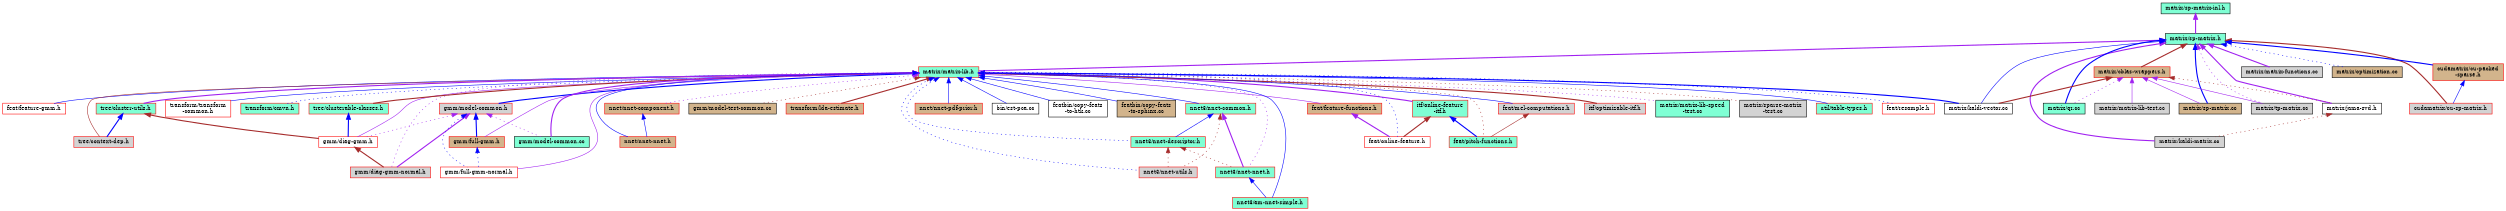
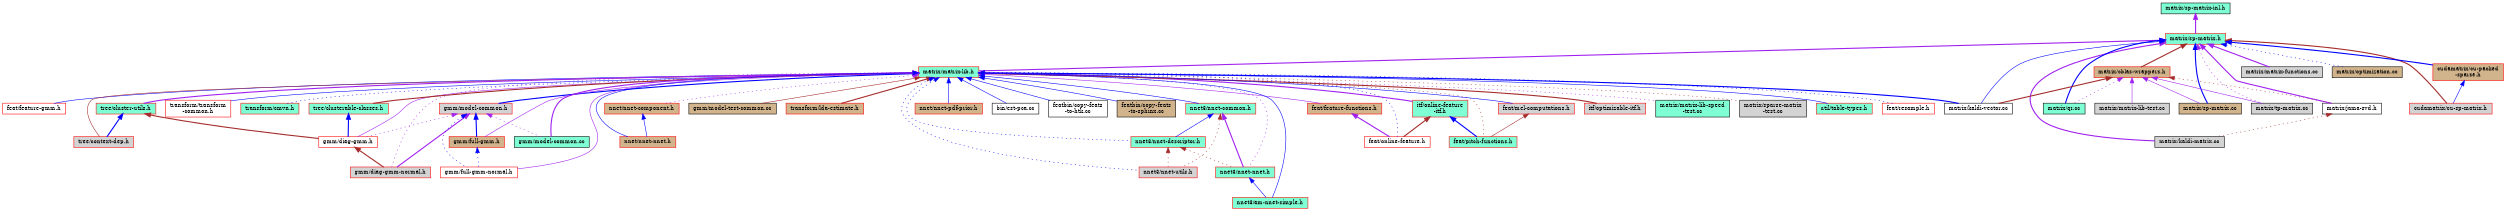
  digraph {
    fontname="DejaVu Serif"
    node [color=red fillcolor=aquamarine fontname="DejaVu Serif" fontsize=10 shape=record style=filled]
    edge [color=blue dir=back fontname="DejaVu Serif" fontsize=10 labelfontname=Helvetica labelfontsize=10 style=bold]
    n1 [color=black fontcolor=black height=0.2 label="matrix/sp-matrix-inl.h" width=0.4]
-   n2 [color=black height=0.2 label="matrix/sp-matrix.h" width=0.4]
+   n2 [height=0.2 label="matrix/sp-matrix.h" width=0.4]
    n3 [height=0.2 label="matrix/matrix-lib.h" width=0.4]
    n4 [fillcolor=tan height=0.2 label="matrix/cblas-wrappers.h" width=0.4]
    n5 [color=black fillcolor=white height=0.2 label="matrix/jama-svd.h" width=0.4]
    n6 [color=black fillcolor=lightgrey height=0.2 label="matrix/kaldi-matrix.cc" width=0.4]
    n7 [color=black fillcolor=white height=0.2 label="matrix/kaldi-vector.cc" width=0.4]
    n8 [color=black height=0.2 label="matrix/qr.cc" width=0.4]
    n9 [color=black fillcolor=tan height=0.2 label="matrix/sp-matrix.cc" width=0.4]
    n10 [color=black fillcolor=lightgrey height=0.2 label="matrix/tp-matrix.cc" width=0.4]
    n11 [color=black fillcolor=lightgrey height=0.2 label="matrix/matrix-functions.cc" width=0.4]
    n12 [color=black fillcolor=tan height=0.2 label="matrix/optimization.cc" width=0.4]
    n13 [fillcolor=lightgrey height=0.2 label="cudamatrix/cu-sp-matrix.h" width=0.4]
    n14 [fillcolor=tan height=0.2 label="cudamatrix/cu-packed\l-sparse.h" width=0.4]
    n15 [height=0.2 label="itf/online-feature\l-itf.h" width=0.4]
    n16 [fillcolor=white height=0.2 label="feat/online-feature.h" width=0.4]
    n17 [height=0.2 label="feat/pitch-functions.h" width=0.4]
    n18 [fillcolor=lightgrey height=0.2 label="itf/optimizable-itf.h" width=0.4]
    n19 [color=black height=0.2 label="matrix/matrix-lib-speed\l-test.cc" width=0.4]
    n20 [color=black fillcolor=lightgrey height=0.2 label="matrix/sparse-matrix\l-test.cc" width=0.4]
    n21 [height=0.2 label="util/table-types.h" width=0.4]
    n22 [fillcolor=white height=0.2 label="feat/resample.h" width=0.4]
    n23 [fillcolor=white height=0.2 label="feat/feature-gmm.h" width=0.4]
    n24 [fillcolor=tan height=0.2 label="feat/feature-functions.h" width=0.4]
    n25 [fillcolor=lightgrey height=0.2 label="feat/mel-computations.h" width=0.4]
    n26 [fillcolor=white height=0.2 label="transform/transform\l-common.h" width=0.4]
    n27 [height=0.2 label="transform/cmvn.h" width=0.4]
    n28 [fillcolor=lightgrey height=0.2 label="tree/context-dep.h" width=0.4]
    n29 [height=0.2 label="tree/cluster-utils.h" width=0.4]
    n30 [fillcolor=white height=0.2 label="gmm/diag-gmm.h" width=0.4]
    n31 [fillcolor=lightgrey height=0.2 label="gmm/diag-gmm-normal.h" width=0.4]
    n32 [height=0.2 label="tree/clusterable-classes.h" width=0.4]
    n33 [fillcolor=lightgrey height=0.2 label="gmm/model-common.h" width=0.4]
    n34 [fillcolor=tan height=0.2 label="gmm/full-gmm.h" width=0.4]
    n35 [fillcolor=white height=0.2 label="gmm/full-gmm-normal.h" width=0.4]
    n36 [color=black height=0.2 label="gmm/model-common.cc" width=0.4]
    n37 [color=black fillcolor=tan height=0.2 label="gmm/model-test-common.cc" width=0.4]
    n38 [fillcolor=tan height=0.2 label="transform/lda-estimate.h" width=0.4]
    n39 [fillcolor=tan height=0.2 label="nnet/nnet-component.h" width=0.4]
    n40 [fillcolor=tan height=0.2 label="nnet/nnet-nnet.h" width=0.4]
    n41 [fillcolor=tan height=0.2 label="nnet/nnet-pdf-prior.h" width=0.4]
    n42 [color=black fillcolor=white height=0.2 label="bin/est-pca.cc" width=0.4]
    n43 [color=black fillcolor=white height=0.2 label="featbin/copy-feats\l-to-htk.cc" width=0.4]
    n44 [color=black fillcolor=tan height=0.2 label="featbin/copy-feats\l-to-sphinx.cc" width=0.4]
    n45 [height=0.2 label="nnet3/nnet-common.h" width=0.4]
    n46 [height=0.2 label="nnet3/nnet-nnet.h" width=0.4]
    n47 [height=0.2 label="nnet3/am-nnet-simple.h" width=0.4]
    n48 [height=0.2 label="nnet3/nnet-descriptor.h" width=0.4]
    n49 [fillcolor=lightgrey height=0.2 label="nnet3/nnet-utils.h" width=0.4]
    n50 [color=black fillcolor=lightgrey height=0.2 label="matrix/matrix-lib-test.cc" width=0.4]
    n1 -> n2 [color=purple]
    n2 -> n3 [color=purple]
    n2 -> n4 [color=brown]
    n2 -> n5 [color=purple]
    n2 -> n6 [color=purple]
    n2 -> n7 [style=solid]
    n2 -> n8
    n2 -> n9
    n2 -> n10 [color=purple style=dotted]
    n2 -> n11 [color=purple]
    n2 -> n12 [style=dotted]
    n2 -> n13 [color=brown]
    n2 -> n14
    n3 -> n7
    n3 -> n15 [color=purple]
    n3 -> n16 [style=dotted]
    n3 -> n17 [color=brown style=dotted]
    n3 -> n18 [color=brown]
    n3 -> n19 [color=purple style=dotted]
    n3 -> n20 [color=brown style=dotted]
    n3 -> n21 [style=solid]
    n3 -> n22 [style=dotted]
    n3 -> n23 [style=solid]
    n3 -> n24 [color=purple style=solid]
    n3 -> n25 [style=solid]
    n3 -> n26 [style=solid]
    n3 -> n27 [style=dotted]
    n3 -> n28 [color=brown style=solid]
    n3 -> n29 [color=purple]
    n3 -> n30 [color=purple style=solid]
    n3 -> n31 [color=purple style=dotted]
    n3 -> n32 [color=brown]
    n3 -> n33
    n3 -> n34 [color=purple style=solid]
    n3 -> n35 [color=purple style=solid]
    n3 -> n36 [color=purple]
-   n3 -> n37 [color=brown style=dotted]
+   n3 -> n37 [color=brown style=solid]
    n3 -> n38 [color=brown]
    n3 -> n39 [color=purple style=dotted]
    n3 -> n40 [style=solid]
    n3 -> n41 [style=solid]
    n3 -> n42 [style=solid]
    n3 -> n43 [style=solid]
    n3 -> n44 [style=solid]
    n3 -> n45 [style=solid]
    n3 -> n46 [color=purple style=dotted]
    n3 -> n47 [style=solid]
    n3 -> n48 [style=dotted]
    n3 -> n49 [style=dotted]
    n4 -> n5 [color=brown style=dotted]
    n4 -> n7 [color=brown]
    n4 -> n8 [color=purple style=dotted]
    n4 -> n9 [color=purple style=solid]
    n4 -> n10 [color=purple style=solid]
    n4 -> n50 [color=purple style=solid]
    n5 -> n6 [color=brown style=dotted]
    n14 -> n13 [style=solid]
    n15 -> n16 [color=brown]
    n15 -> n17
    n24 -> n16 [color=purple]
    n25 -> n17 [color=brown style=solid]
    n29 -> n28
    n29 -> n30 [color=brown]
    n30 -> n31 [color=brown]
    n32 -> n30
    n33 -> n30 [color=purple style=dotted]
    n33 -> n31 [color=purple]
    n33 -> n34
    n33 -> n35 [style=dotted]
    n33 -> n36 [color=purple style=dotted]
    n34 -> n35 [style=dotted]
    n39 -> n40 [style=solid]
    n45 -> n46 [color=purple]
    n45 -> n48 [style=solid]
    n45 -> n49 [color=brown style=dotted]
    n46 -> n47 [style=solid]
    n48 -> n46 [color=brown style=dotted]
    n48 -> n49 [color=brown style=dotted]
  }
